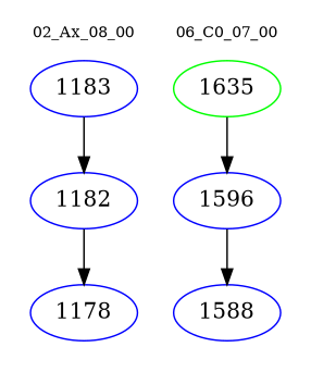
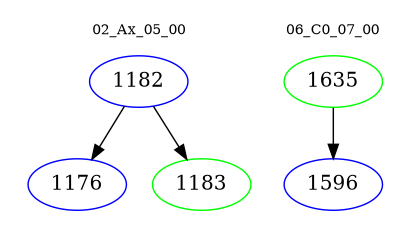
  digraph {
    node [color=blue]
    edge [color=black]
    n1 [label=1182]
-   n2 [label=1178]
-   n3 [label=1183]
+   n2 [label=1176]
+   n3 [color=green label=1183]
    n4 [label=1596]
-   n5 [label=1588]
    n6 [color=green label=1635]
    subgraph cluster_1 {
      color=white
      fontsize=10
-     label="02_Ax_08_00"
+     label="02_Ax_05_00"
      n1
      n2
      n3
    }
    subgraph cluster_2 {
      color=white
      fontsize=10
      label="06_C0_07_00"
      n4
-     n5
      n6
    }
    n1 -> n2
-   n3 -> n1
-   n4 -> n5
+   n1 -> n3
    n6 -> n4
  }
